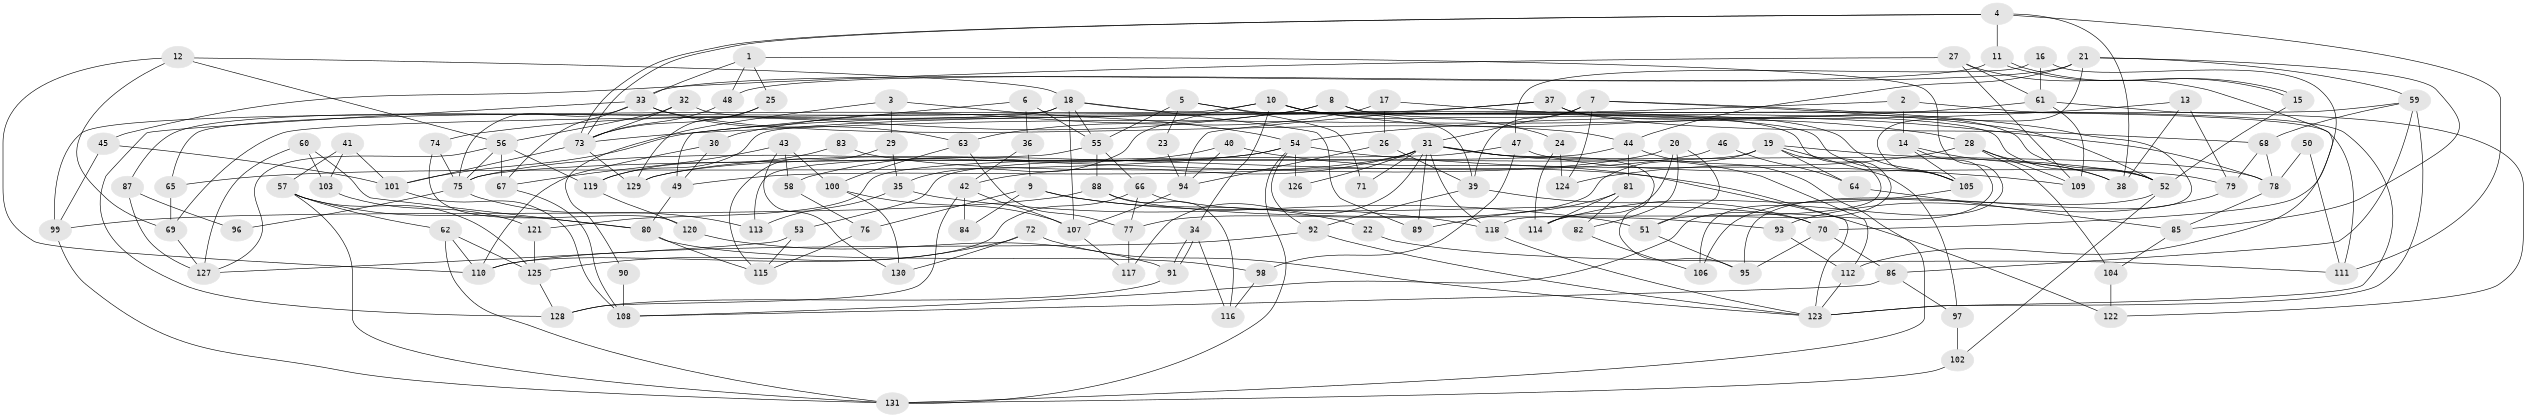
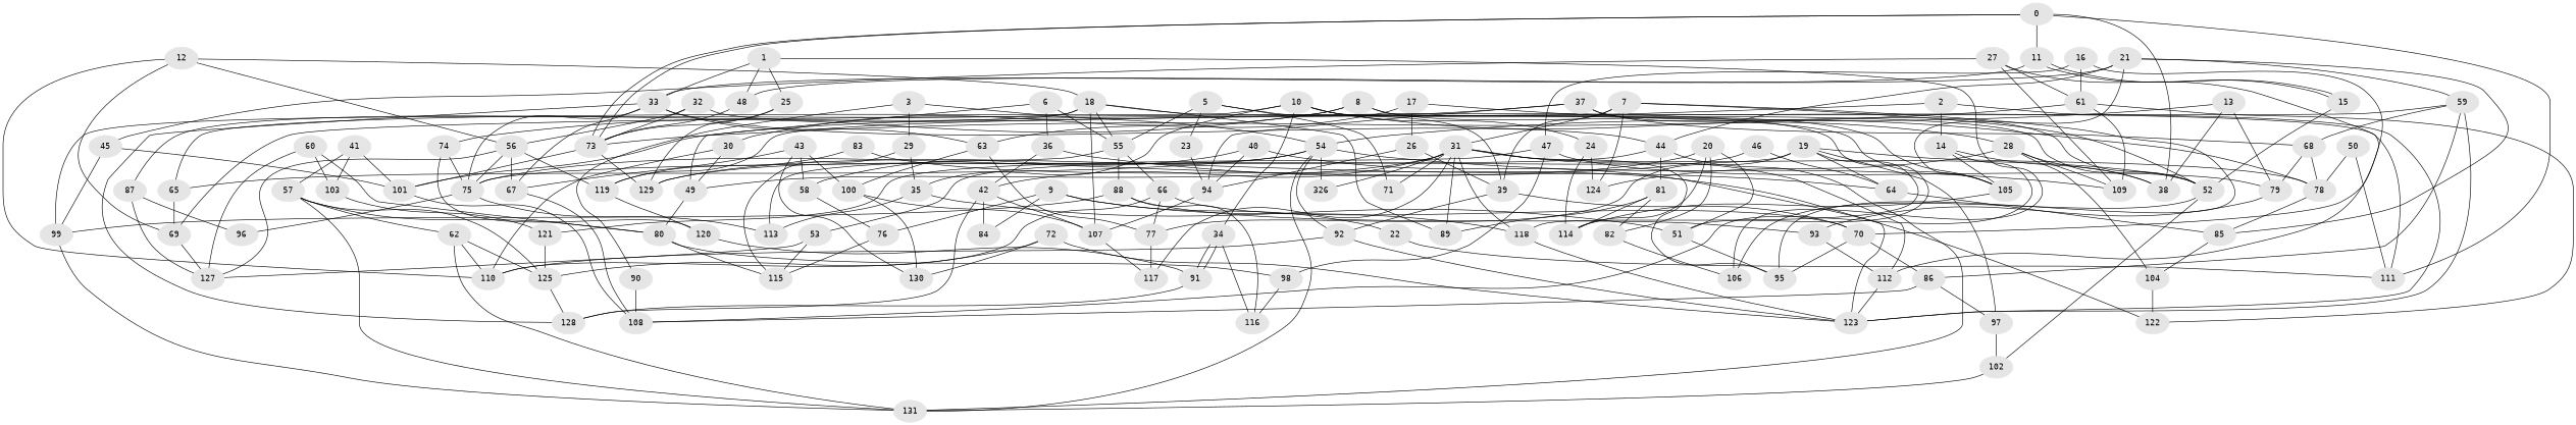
  graph {
    fontname="DejaVu Sans Mono"
    node [color=gray90 fontname="DejaVu Sans Mono" style=filled]
    edge [fontname="DejaVu Sans Mono"]
    1
    25
    33
    48
    106
    73
    129
    63
    75
    44
    67
    128
    2
    14
    101
    123
    38
    105
    108
    3
    29
    54
    90
    35
    115
    65
    109
-   126
+   126 [label=326]
    92
    131
-   4
+   4 [label=0]
    11
    111
    15
    5
    23
    39
    55
    71
    94
    70
    113
    66
    88
    6
    36
    49
    64
    42
    80
    7
    31
    52
    95
    124
    118
    89
    112
    117
    102
    8
    30
    74
    110
    120
    114
    9
    22
    76
    84
    10
    24
    28
    34
    104
    91
    116
    51
    69
    12
    18
    56
    87
    99
    107
    127
    119
    13
    79
    93
    16
    47
    61
    98
    121
    122
    86
    17
    26
    78
    77
    100
    85
    96
    19
    53
    97
    20
    82
    21
    59
    81
    68
    27
    45
    32
    37
    40
    58
    41
    57
    103
    62
    125
    43
    130
    46
    50
    60
    72
    83
    1 -- 25
    1 -- 33
    1 -- 48
    1 -- 106
    25 -- 73
    25 -- 129
    33 -- 63
    33 -- 75
    33 -- 44
    33 -- 67
    33 -- 128
    48 -- 73
    73 -- 129
    73 -- 101
    63 -- 77
    63 -- 100
    75 -- 113
    75 -- 96
    44 -- 75
    44 -- 131
    44 -- 81
    67 -- 108
    2 -- 14
    2 -- 101
    2 -- 123
    14 -- 38
    14 -- 105
    14 -- 108
    101 -- 108
    105 -- 114
    3 -- 29
    3 -- 54
    3 -- 90
    29 -- 35
    29 -- 115
    54 -- 129
    54 -- 65
    54 -- 109
    54 -- 126
    54 -- 92
    54 -- 131
    90 -- 108
    35 -- 113
    35 -- 51
    65 -- 69
    92 -- 123
    92 -- 110
    4 -- 73
    4 -- 73
    4 -- 38
    4 -- 11
    4 -- 111
    11 -- 33
    11 -- 15
    11 -- 15
    15 -- 52
    5 -- 23
    5 -- 39
    5 -- 55
    5 -- 71
    23 -- 94
    39 -- 92
    39 -- 70
    55 -- 113
    55 -- 66
    55 -- 88
    94 -- 107
    70 -- 95
    70 -- 86
    66 -- 70
    66 -- 110
    66 -- 77
    88 -- 116
    88 -- 99
    88 -- 93
    6 -- 55
    6 -- 36
    6 -- 49
-   36 -- 9
+   36 -- 64
    36 -- 42
    49 -- 80
    64 -- 85
    42 -- 128
    42 -- 84
    42 -- 107
    80 -- 115
    80 -- 98
    7 -- 39
    7 -- 31
    7 -- 52
    7 -- 95
    7 -- 124
    31 -- 126
    31 -- 71
    31 -- 49
    31 -- 42
    31 -- 52
    31 -- 95
    31 -- 118
    31 -- 89
    31 -- 112
    31 -- 117
    52 -- 106
    52 -- 102
    118 -- 123
    112 -- 123
    102 -- 131
    8 -- 105
    8 -- 111
    8 -- 30
    8 -- 74
    30 -- 49
    30 -- 110
    74 -- 75
    74 -- 120
    120 -- 91
    9 -- 118
    9 -- 22
    9 -- 76
    9 -- 84
    22 -- 111
    76 -- 115
    10 -- 35
    10 -- 65
    10 -- 52
    10 -- 24
    10 -- 28
    10 -- 34
    24 -- 124
    24 -- 114
    28 -- 38
    28 -- 109
    28 -- 124
    28 -- 104
    34 -- 91
    34 -- 91
    34 -- 116
    104 -- 122
    91 -- 128
    51 -- 95
    69 -- 127
    12 -- 110
    12 -- 69
    12 -- 18
    12 -- 56
    18 -- 105
    18 -- 55
    18 -- 89
    18 -- 87
    18 -- 99
    18 -- 107
    56 -- 75
    56 -- 67
    56 -- 127
    56 -- 119
    87 -- 127
    87 -- 96
    99 -- 131
    107 -- 117
    119 -- 120
    13 -- 38
    13 -- 54
    13 -- 79
    79 -- 93
    93 -- 112
    16 -- 70
    16 -- 47
    16 -- 61
    47 -- 79
    47 -- 98
    47 -- 121
    61 -- 73
    61 -- 109
    61 -- 122
    98 -- 116
    121 -- 125
    86 -- 108
    86 -- 97
    17 -- 63
    17 -- 26
    17 -- 78
    26 -- 39
    26 -- 94
    78 -- 85
    77 -- 117
    100 -- 107
    100 -- 130
    85 -- 104
    19 -- 64
    19 -- 118
    19 -- 78
    19 -- 77
    19 -- 53
    19 -- 97
    53 -- 115
    53 -- 127
    97 -- 102
    20 -- 75
    20 -- 114
    20 -- 51
    20 -- 82
    82 -- 106
    21 -- 48
    21 -- 44
    21 -- 105
    21 -- 85
    21 -- 59
    59 -- 123
    59 -- 119
    59 -- 86
    59 -- 68
    81 -- 89
    81 -- 114
    81 -- 82
    68 -- 79
    68 -- 78
    27 -- 109
    27 -- 112
    27 -- 61
    27 -- 45
    45 -- 101
    45 -- 99
    32 -- 73
    32 -- 51
    32 -- 56
    37 -- 94
    37 -- 52
    37 -- 69
    37 -- 68
    40 -- 123
    40 -- 94
    40 -- 58
    58 -- 76
    41 -- 101
    41 -- 57
    41 -- 103
    57 -- 131
    57 -- 80
    57 -- 62
    57 -- 125
    103 -- 121
    62 -- 131
    62 -- 110
    62 -- 125
    125 -- 128
    43 -- 67
    43 -- 100
    43 -- 58
    43 -- 130
    46 -- 129
    46 -- 64
    50 -- 111
    50 -- 78
    60 -- 80
    60 -- 127
    60 -- 103
    72 -- 123
    72 -- 125
    72 -- 130
    83 -- 119
    83 -- 122
  }
